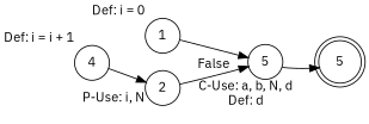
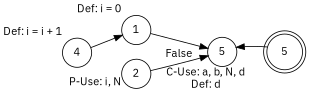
  digraph {
    fontname="IBM Plex Sans"
    rankdir=LR
    node [fontname="IBM Plex Sans" shape=circle]
    edge [fontname="IBM Plex Sans"]
    n1 [label=1 xlabel="Def: i = 0"]
    n2 [label=5 xlabel="C-Use: a, b, N, d\nDef: d"]
    n3 [label=2 xlabel="P-Use: i, N"]
    n4 [label=5 shape=doublecircle]
    n5 [label=4 xlabel="Def: i = i + 1"]
    n1 -> n2
-   n2 -> n4
+   n4 -> n2
    n3 -> n2 [label=False]
-   n5 -> n3
+   n5 -> n1
  }
